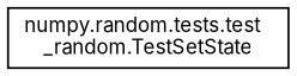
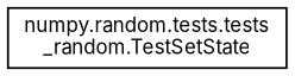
  digraph {
    rankdir=LR
    fontname=Inter
-   n1 [color=black fillcolor=white fontname=Inter fontsize=10 height=0.2 label="numpy.random.tests.test\l_random.TestSetState" shape=box style=filled width=0.4]
+   n1 [color=black fillcolor=white fontname=Inter fontsize=10 height=0.2 label="numpy.random.tests.tests\l_random.TestSetState" shape=box style=filled width=0.4]
  }
